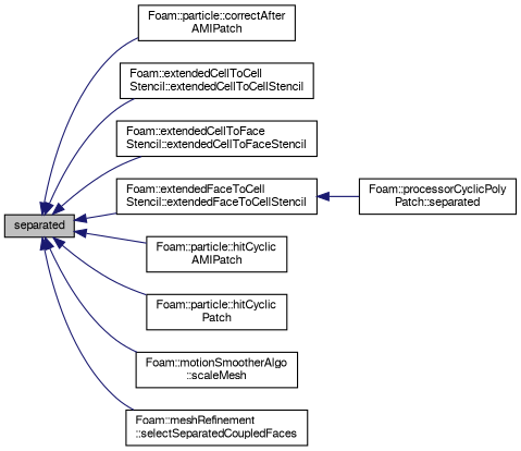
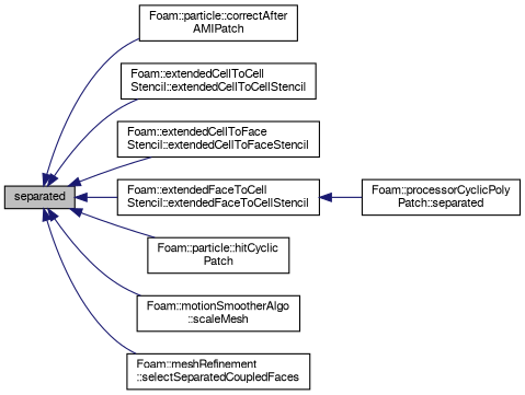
  digraph {
    rankdir=LR
    node [color=black fontname=FreeSans fontsize=10 shape=record]
    edge [color=midnightblue dir=back fontname=FreeSans fontsize=10 labelfontname=FreeSans labelfontsize=10 style=solid]
    n1 [fillcolor=grey75 fontcolor=black height=0.2 label=separated style=filled width=0.4]
    n2 [height=0.2 label="Foam::particle::correctAfter\lAMIPatch" width=0.4]
    n3 [height=0.2 label="Foam::extendedCellToCell\lStencil::extendedCellToCellStencil" width=0.4]
    n4 [height=0.2 label="Foam::extendedCellToFace\lStencil::extendedCellToFaceStencil" width=0.4]
    n5 [height=0.2 label="Foam::extendedFaceToCell\lStencil::extendedFaceToCellStencil" width=0.4]
-   n6 [height=0.2 label="Foam::particle::hitCyclic\lAMIPatch" width=0.4]
    n7 [height=0.2 label="Foam::particle::hitCyclic\lPatch" width=0.4]
    n8 [height=0.2 label="Foam::motionSmootherAlgo\l::scaleMesh" width=0.4]
    n9 [height=0.2 label="Foam::meshRefinement\l::selectSeparatedCoupledFaces" width=0.4]
    n10 [height=0.2 label="Foam::processorCyclicPoly\lPatch::separated" width=0.4]
    n1 -> n2
    n1 -> n3
    n1 -> n4
    n1 -> n5
-   n1 -> n6
    n1 -> n7
    n1 -> n8
    n1 -> n9
    n5 -> n10
  }
